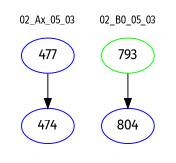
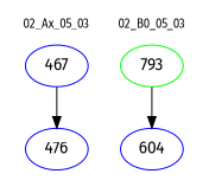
  digraph {
    fontname="Fira Sans"
    node [color=blue fontname="Fira Sans"]
    edge [color=black fontname="Fira Sans"]
-   n1 [label=477]
-   n2 [label=474]
+   n1 [label=467]
+   n2 [label=476]
    n3 [color=green label=793]
-   n4 [label=804]
+   n4 [label=604]
    subgraph cluster_1 {
      color=white
      fontsize=10
      label="02_Ax_05_03"
      n1
      n2
    }
    subgraph cluster_2 {
      color=white
      fontsize=10
      label="02_B0_05_03"
      n3
      n4
    }
    n1 -> n2
    n3 -> n4
  }
